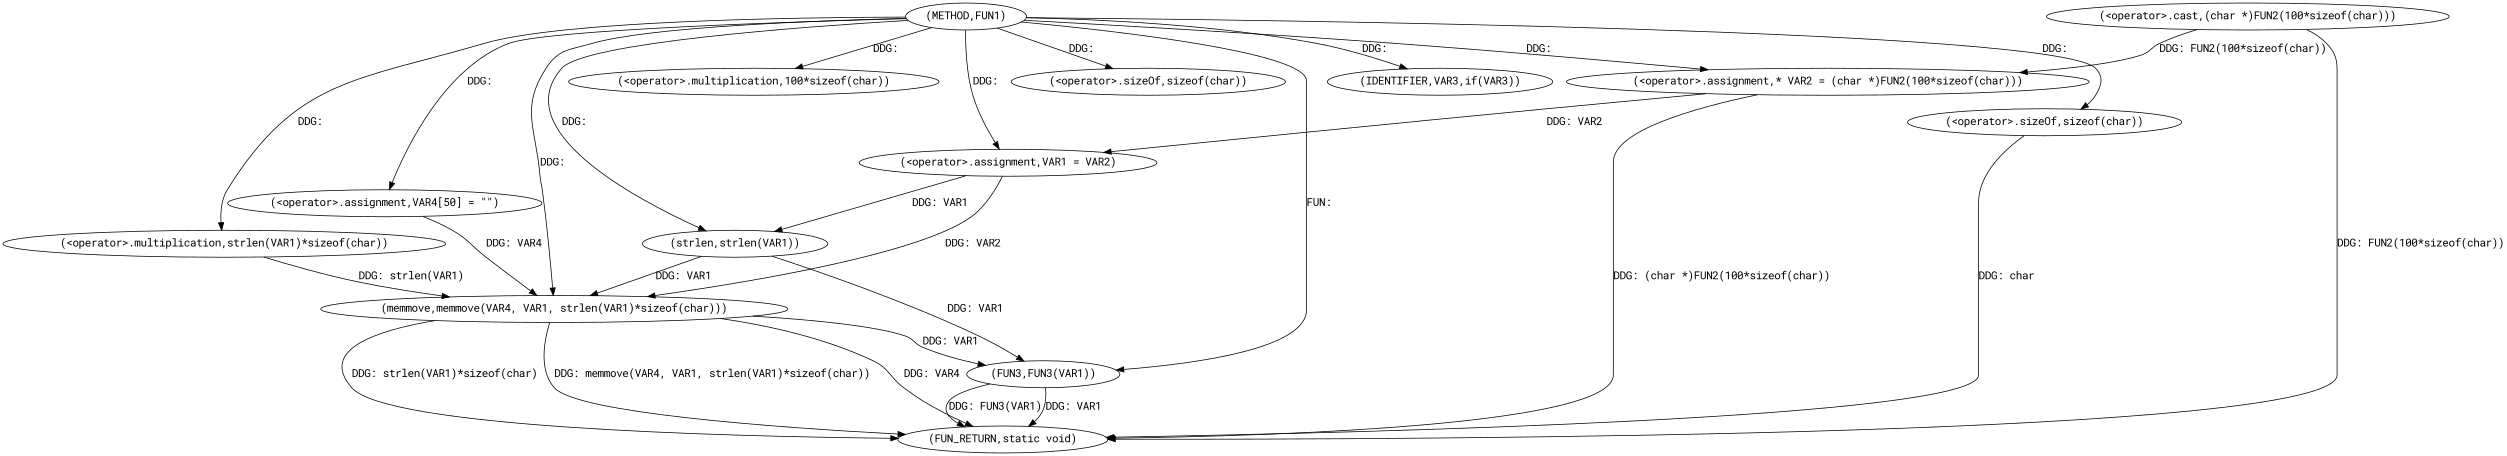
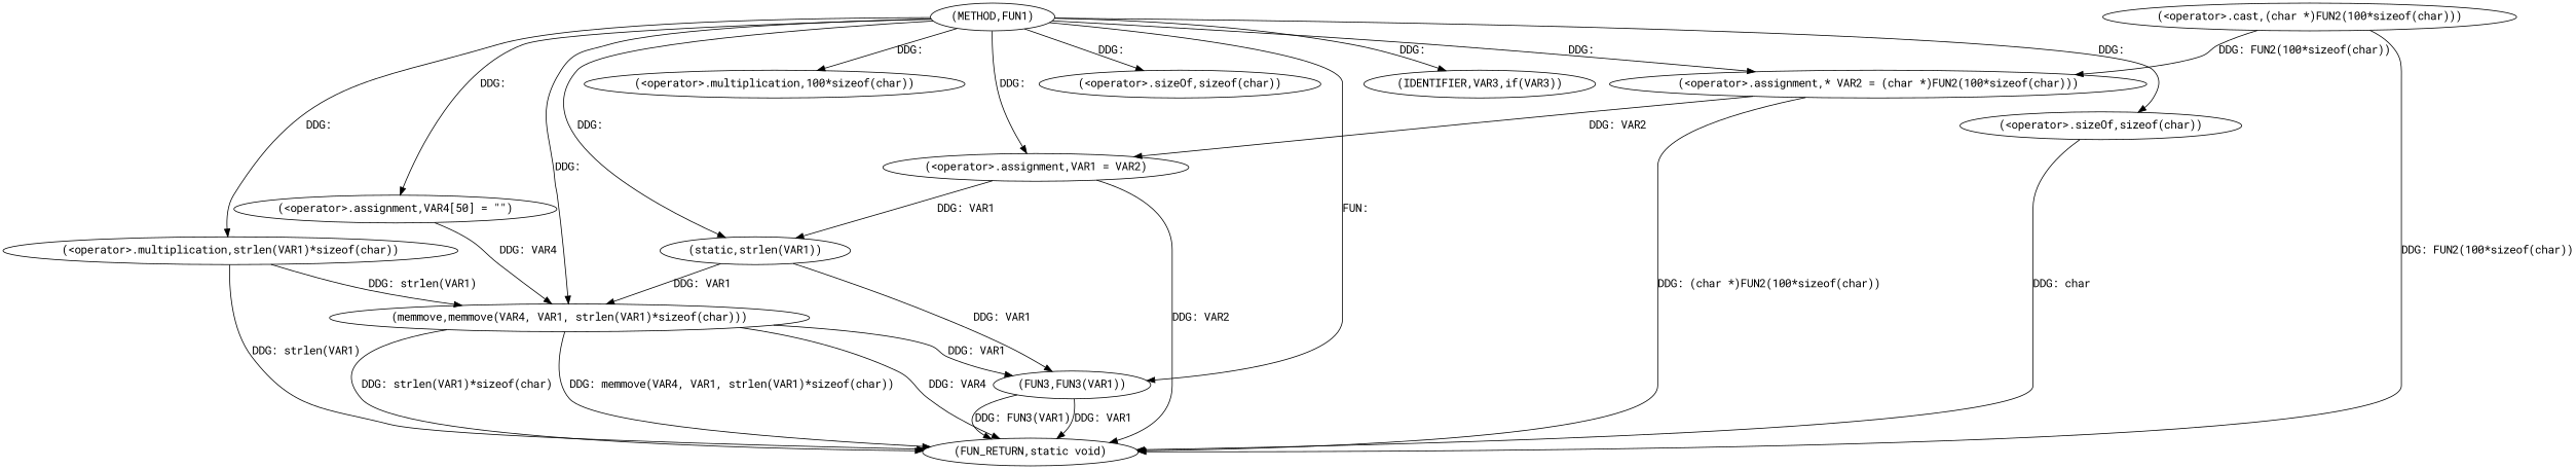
  digraph {
    fontname="Roboto Mono"
    node [fontname="Roboto Mono"]
    edge [fontname="Roboto Mono"]
    n1 [label="(METHOD,FUN1)"]
    n2 [label="(<operator>.assignment,* VAR2 = (char *)FUN2(100*sizeof(char)))"]
    n3 [label="(<operator>.multiplication,100*sizeof(char))"]
    n4 [label="(<operator>.sizeOf,sizeof(char))"]
    n5 [label="(<operator>.assignment,VAR1 = VAR2)"]
    n6 [label="(IDENTIFIER,VAR3,if(VAR3))"]
    n7 [label="(<operator>.assignment,VAR4[50] = \"\")"]
    n8 [label="(memmove,memmove(VAR4, VAR1, strlen(VAR1)*sizeof(char)))"]
    n9 [label="(<operator>.multiplication,strlen(VAR1)*sizeof(char))"]
-   n10 [label="(strlen,strlen(VAR1))"]
+   n10 [label="(static,strlen(VAR1))"]
    n11 [label="(<operator>.sizeOf,sizeof(char))"]
    n12 [label="(FUN3,FUN3(VAR1))"]
    n13 [label="(FUN_RETURN,static void)"]
    n14 [label="(<operator>.cast,(char *)FUN2(100*sizeof(char)))"]
    n1 -> n2 [label="DDG: "]
    n1 -> n3 [label="DDG: "]
    n1 -> n4 [label="DDG: "]
    n1 -> n5 [label="DDG: "]
    n1 -> n6 [label="DDG: "]
    n1 -> n7 [label="DDG: "]
    n1 -> n8 [label="DDG: "]
    n1 -> n9 [label="DDG: "]
    n1 -> n10 [label="DDG: "]
    n1 -> n11 [label="DDG: "]
    n1 -> n12 [label="FUN: "]
    n2 -> n5 [label="DDG: VAR2"]
    n2 -> n13 [label="DDG: (char *)FUN2(100*sizeof(char))"]
    n5 -> n10 [label="DDG: VAR1"]
-   n5 -> n8 [label="DDG: VAR2"]
+   n5 -> n13 [label="DDG: VAR2"]
    n7 -> n8 [label="DDG: VAR4"]
    n8 -> n12 [label="DDG: VAR1"]
    n8 -> n13 [label="DDG: VAR4"]
    n8 -> n13 [label="DDG: strlen(VAR1)*sizeof(char)"]
    n8 -> n13 [label="DDG: memmove(VAR4, VAR1, strlen(VAR1)*sizeof(char))"]
    n9 -> n8 [label="DDG: strlen(VAR1)"]
+   n9 -> n13 [label="DDG: strlen(VAR1)"]
    n10 -> n8 [label="DDG: VAR1"]
    n10 -> n12 [label="DDG: VAR1"]
    n11 -> n13 [label="DDG: char"]
    n12 -> n13 [label="DDG: FUN3(VAR1)"]
    n12 -> n13 [label="DDG: VAR1"]
    n14 -> n2 [label="DDG: FUN2(100*sizeof(char))"]
    n14 -> n13 [label="DDG: FUN2(100*sizeof(char))"]
  }
